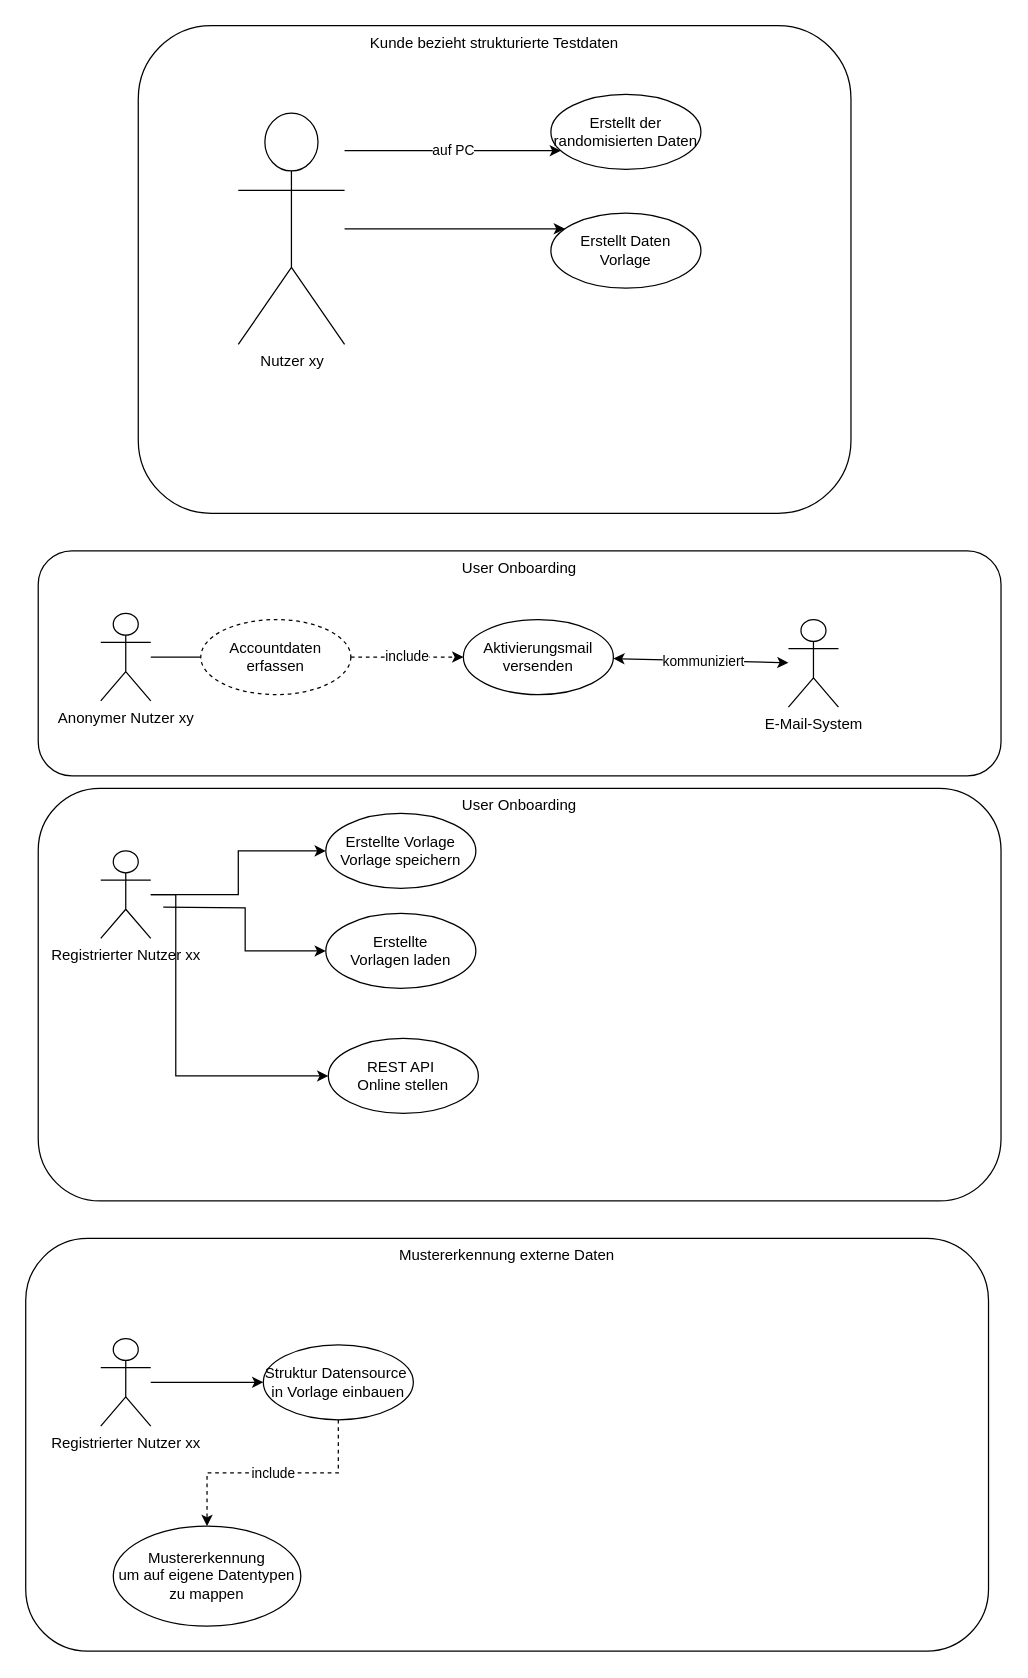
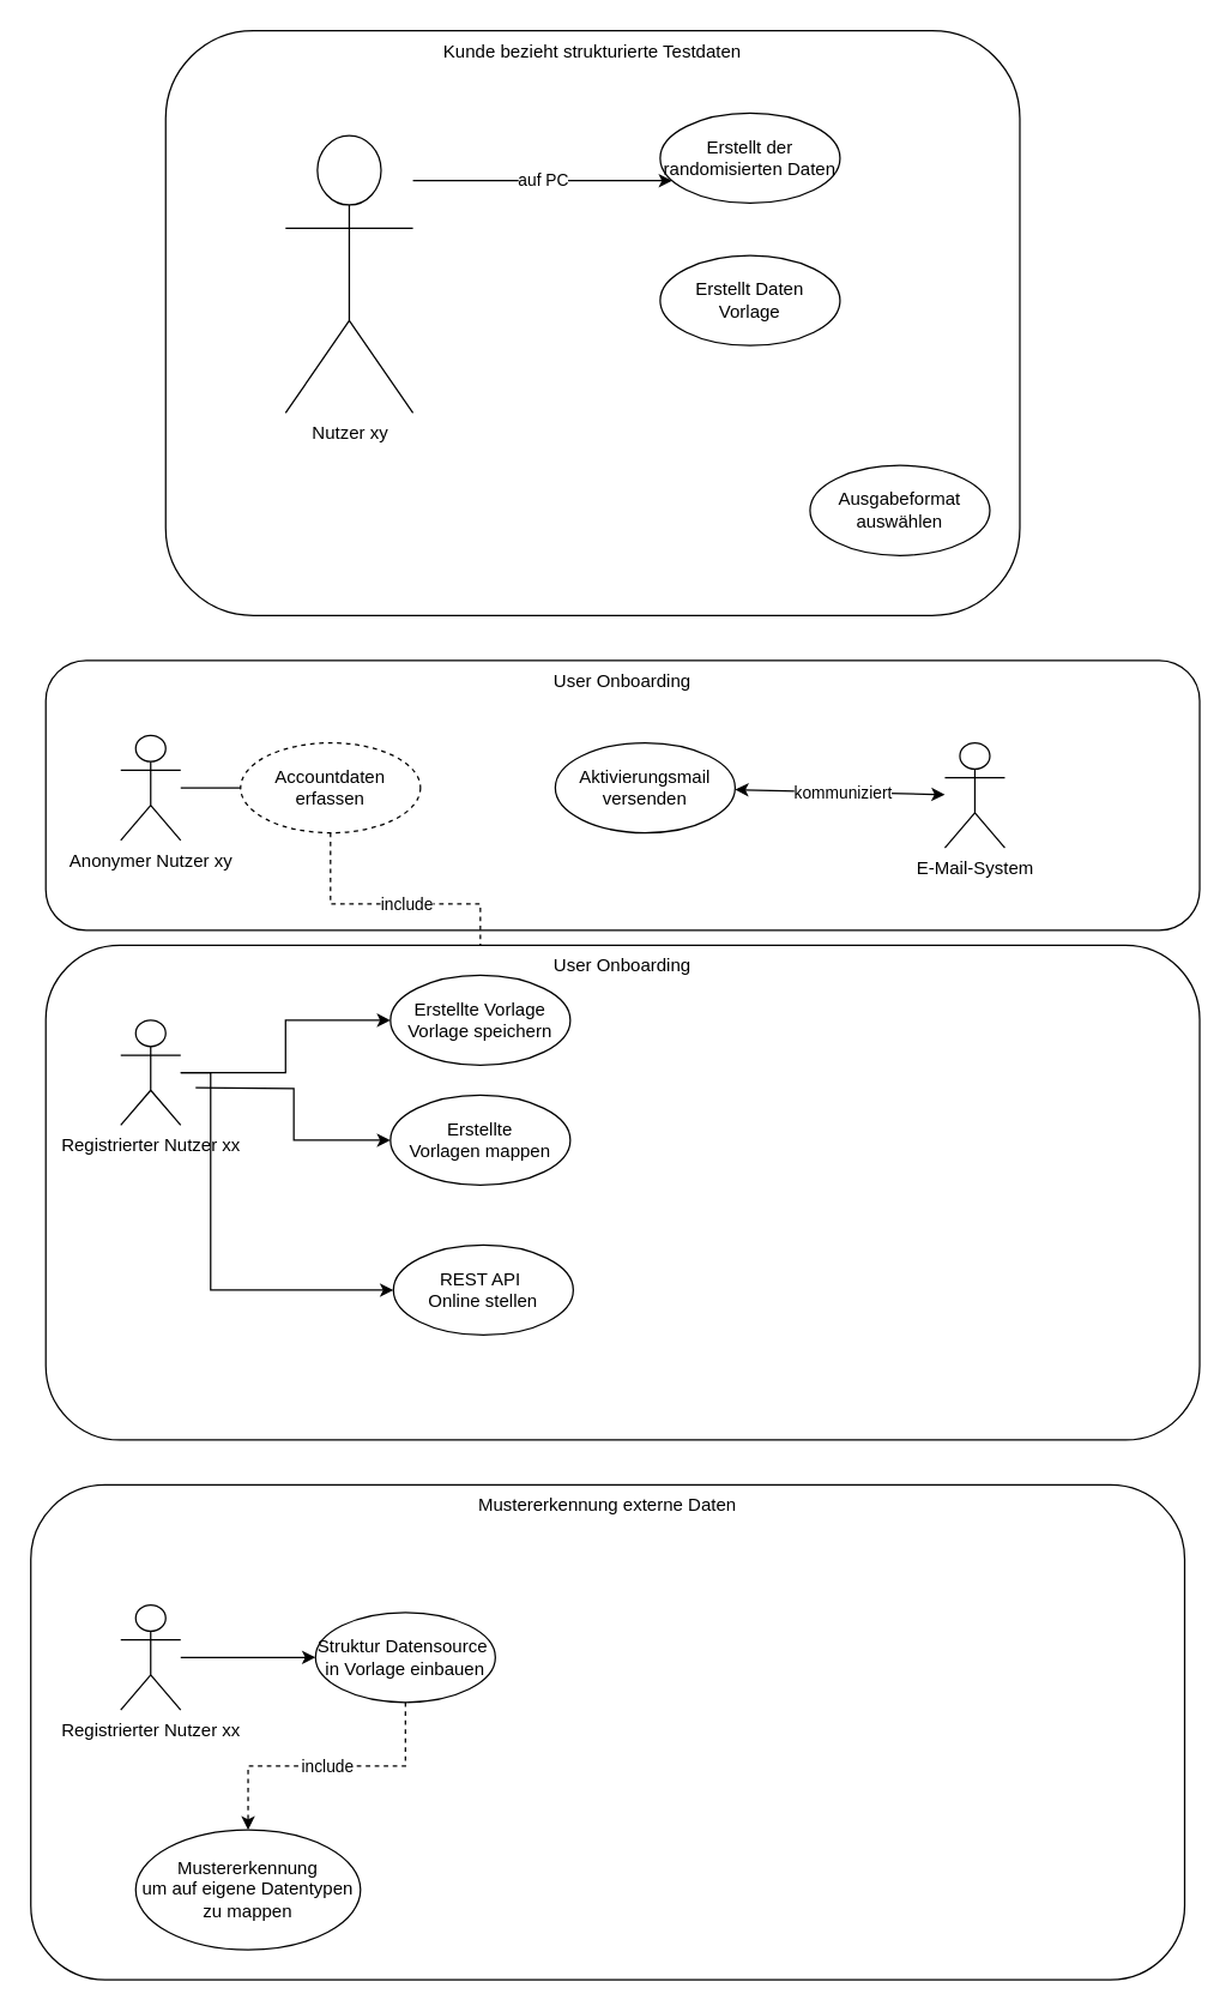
  <mxCell id="0" />
  <mxCell id="1" parent="0" />
  <mxCell id="2" value="Kunde bezieht strukturierte Testdaten" style="rounded=1;whiteSpace=wrap;html=1;align=center;verticalAlign=top;" vertex="1" parent="1"><mxGeometry x="110" y="20" width="570" height="390" as="geometry" /></mxCell>
  <mxCell id="3" value="Erstellt Daten&lt;br&gt;Vorlage" style="ellipse;whiteSpace=wrap;html=1;verticalAlign=middle;" vertex="1" parent="1"><mxGeometry x="440" y="170" width="120" height="60" as="geometry" /></mxCell>
  <mxCell id="4" value="Erstellt der randomisierten Daten" style="ellipse;whiteSpace=wrap;html=1;" vertex="1" parent="1"><mxGeometry x="440" y="75" width="120" height="60" as="geometry" /></mxCell>
- <mxCell id="5" value="" style="edgeStyle=orthogonalEdgeStyle;rounded=0;orthogonalLoop=1;jettySize=auto;html=1;" edge="1" parent="1" source="6" target="3"><mxGeometry relative="1" as="geometry"><mxPoint x="350" y="200" as="sourcePoint" /><Array as="points"><mxPoint x="270" y="200" /></Array></mxGeometry></mxCell>
  <mxCell id="6" value="Nutzer xy" style="shape=umlActor;verticalLabelPosition=bottom;verticalAlign=top;html=1;outlineConnect=0;" vertex="1" parent="1"><mxGeometry x="190" y="90" width="85" height="185" as="geometry" /></mxCell>
  <mxCell id="7" value="User Onboarding" style="rounded=1;whiteSpace=wrap;html=1;align=center;verticalAlign=top;" vertex="1" parent="1"><mxGeometry x="30" y="440" width="770" height="180" as="geometry" /></mxCell>
  <mxCell id="8" value="" style="edgeStyle=orthogonalEdgeStyle;rounded=0;orthogonalLoop=1;jettySize=auto;html=1;endArrow=none;" edge="1" parent="1" source="9" target="11"><mxGeometry relative="1" as="geometry" /></mxCell>
  <mxCell id="9" value="Anonymer Nutzer xy" style="shape=umlActor;verticalLabelPosition=bottom;verticalAlign=top;html=1;outlineConnect=0;" vertex="1" parent="1"><mxGeometry x="80" y="490" width="40" height="70" as="geometry" /></mxCell>
- <mxCell id="10" value="include" style="edgeStyle=orthogonalEdgeStyle;rounded=0;orthogonalLoop=1;jettySize=auto;html=1;dashed=1;" edge="1" parent="1" source="11" target="12"><mxGeometry relative="1" as="geometry" /></mxCell>
+ <mxCell id="10" value="include" style="edgeStyle=orthogonalEdgeStyle;rounded=0;orthogonalLoop=1;jettySize=auto;html=1;dashed=1;" edge="1" parent="1" source="11" target="21"><mxGeometry relative="1" as="geometry" /></mxCell>
  <mxCell id="11" value="Accountdaten&lt;br&gt;erfassen" style="ellipse;whiteSpace=wrap;html=1;verticalAlign=middle;dashed=1;" vertex="1" parent="1"><mxGeometry x="160" y="495" width="120" height="60" as="geometry" /></mxCell>
  <mxCell id="12" value="Aktivierungsmail&lt;br&gt;versenden" style="ellipse;whiteSpace=wrap;html=1;" vertex="1" parent="1"><mxGeometry x="370" y="495" width="120" height="60" as="geometry" /></mxCell>
  <mxCell id="13" value="E-Mail-System" style="shape=umlActor;verticalLabelPosition=bottom;verticalAlign=top;html=1;outlineConnect=0;" vertex="1" parent="1"><mxGeometry x="630" y="495" width="40" height="70" as="geometry" /></mxCell>
  <mxCell id="14" value="" style="endArrow=classic;startArrow=classic;html=1;rounded=0;" edge="1" parent="1" source="12" target="13"><mxGeometry width="50" height="50" relative="1" as="geometry"><mxPoint x="320" y="760" as="sourcePoint" /><mxPoint x="370" y="710" as="targetPoint" /></mxGeometry></mxCell>
  <mxCell id="15" value="kommuniziert" style="edgeLabel;html=1;align=center;verticalAlign=middle;resizable=0;points=[];" vertex="1" connectable="0" parent="14"><mxGeometry x="0.305" relative="1" as="geometry"><mxPoint x="-19" as="offset" /></mxGeometry></mxCell>
+ <mxCell id="16" value="Ausgabeformat&lt;br&gt;auswählen" style="ellipse;whiteSpace=wrap;html=1;" vertex="1" parent="1"><mxGeometry x="540" y="310" width="120" height="60" as="geometry" /></mxCell>
  <mxCell id="17" value="auf PC" style="edgeStyle=orthogonalEdgeStyle;rounded=0;orthogonalLoop=1;jettySize=auto;html=1;" edge="1" parent="1" source="6" target="4"><mxGeometry relative="1" as="geometry"><mxPoint x="280" y="150" as="sourcePoint" /><mxPoint x="430" y="210.034" as="targetPoint" /><Array as="points"><mxPoint x="270" y="105" /></Array></mxGeometry></mxCell>
  <mxCell id="18" value="User Onboarding" style="rounded=1;whiteSpace=wrap;html=1;align=center;verticalAlign=top;" vertex="1" parent="1"><mxGeometry x="30" y="630" width="770" height="330" as="geometry" /></mxCell>
  <mxCell id="19" value="" style="edgeStyle=orthogonalEdgeStyle;rounded=0;orthogonalLoop=1;jettySize=auto;html=1;" edge="1" parent="1" source="20" target="21"><mxGeometry relative="1" as="geometry" /></mxCell>
  <mxCell id="20" value="Registrierter Nutzer xx" style="shape=umlActor;verticalLabelPosition=bottom;verticalAlign=top;html=1;outlineConnect=0;" vertex="1" parent="1"><mxGeometry x="80" y="680" width="40" height="70" as="geometry" /></mxCell>
  <mxCell id="21" value="Erstellte Vorlage&lt;br&gt;Vorlage speichern" style="ellipse;whiteSpace=wrap;html=1;verticalAlign=middle;" vertex="1" parent="1"><mxGeometry x="260" y="650" width="120" height="60" as="geometry" /></mxCell>
- <mxCell id="22" value="Erstellte Vorlagen&amp;nbsp;laden" style="ellipse;whiteSpace=wrap;html=1;verticalAlign=middle;" vertex="1" parent="1"><mxGeometry x="260" y="730" width="120" height="60" as="geometry" /></mxCell>
+ <mxCell id="22" value="Erstellte Vorlagen&amp;nbsp;mappen" style="ellipse;whiteSpace=wrap;html=1;verticalAlign=middle;" vertex="1" parent="1"><mxGeometry x="260" y="730" width="120" height="60" as="geometry" /></mxCell>
  <mxCell id="23" value="" style="edgeStyle=orthogonalEdgeStyle;rounded=0;orthogonalLoop=1;jettySize=auto;html=1;entryX=0;entryY=0.5;entryDx=0;entryDy=0;" edge="1" parent="1" target="22"><mxGeometry relative="1" as="geometry"><mxPoint x="130" y="725" as="sourcePoint" /><mxPoint x="270" y="690.034" as="targetPoint" /></mxGeometry></mxCell>
  <mxCell id="24" value="" style="edgeStyle=orthogonalEdgeStyle;rounded=0;orthogonalLoop=1;jettySize=auto;html=1;" edge="1" parent="1" source="20" target="25"><mxGeometry relative="1" as="geometry"><mxPoint x="140" y="735" as="sourcePoint" /><mxPoint x="270" y="860" as="targetPoint" /><Array as="points"><mxPoint x="140" y="715" /><mxPoint x="140" y="860" /></Array></mxGeometry></mxCell>
  <mxCell id="25" value="REST API&amp;nbsp;&lt;br&gt;Online stellen" style="ellipse;whiteSpace=wrap;html=1;verticalAlign=middle;" vertex="1" parent="1"><mxGeometry x="262" y="830" width="120" height="60" as="geometry" /></mxCell>
  <mxCell id="26" value="Mustererkennung externe Daten" style="rounded=1;whiteSpace=wrap;html=1;align=center;verticalAlign=top;" vertex="1" parent="1"><mxGeometry x="20" y="990" width="770" height="330" as="geometry" /></mxCell>
  <mxCell id="27" value="" style="edgeStyle=orthogonalEdgeStyle;rounded=0;orthogonalLoop=1;jettySize=auto;html=1;" edge="1" parent="1" source="28" target="29"><mxGeometry relative="1" as="geometry" /></mxCell>
  <mxCell id="28" value="Registrierter Nutzer xx" style="shape=umlActor;verticalLabelPosition=bottom;verticalAlign=top;html=1;outlineConnect=0;" vertex="1" parent="1"><mxGeometry x="80" y="1070" width="40" height="70" as="geometry" /></mxCell>
  <mxCell id="29" value="Struktur Datensource&amp;nbsp;&lt;br&gt;in Vorlage einbauen" style="ellipse;whiteSpace=wrap;html=1;verticalAlign=middle;" vertex="1" parent="1"><mxGeometry x="210" y="1075" width="120" height="60" as="geometry" /></mxCell>
  <mxCell id="30" value="Mustererkennung&lt;br&gt;um auf eigene Datentypen zu mappen" style="ellipse;whiteSpace=wrap;html=1;" vertex="1" parent="1"><mxGeometry x="90" y="1220" width="150" height="80" as="geometry" /></mxCell>
  <mxCell id="31" value="include" style="edgeStyle=orthogonalEdgeStyle;rounded=0;orthogonalLoop=1;jettySize=auto;html=1;dashed=1;" edge="1" parent="1" target="30" source="29"><mxGeometry relative="1" as="geometry"><mxPoint x="290" y="1180" as="sourcePoint" /><mxPoint x="400" y="1270" as="targetPoint" /></mxGeometry></mxCell>
